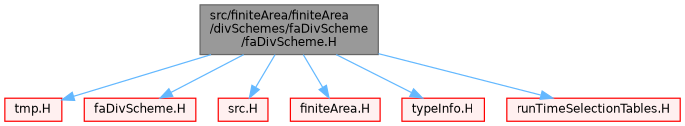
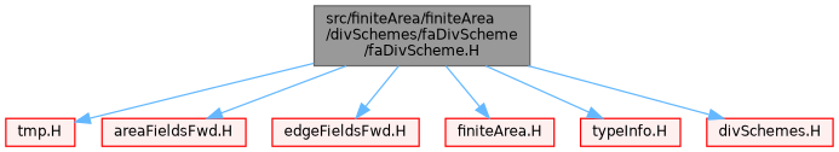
  digraph {
    node [color=red fillcolor="#FFF0F0" fontname=Helvetica fontsize=10 shape=box style=filled]
    edge [color=steelblue1 fontname=Helvetica fontsize=10 labelfontname=Helvetica labelfontsize=10 style=solid]
    n1 [color=gray40 fillcolor=grey60 fontcolor=black height=0.2 label="src/finiteArea/finiteArea\l/divSchemes/faDivScheme\l/faDivScheme.H" width=0.4]
    n2 [height=0.2 label="tmp.H" width=0.4]
-   n3 [height=0.2 label="faDivScheme.H" width=0.4]
-   n4 [height=0.2 label="src.H" width=0.4]
+   n3 [height=0.2 label="areaFieldsFwd.H" width=0.4]
+   n4 [height=0.2 label="edgeFieldsFwd.H" width=0.4]
    n5 [height=0.2 label="finiteArea.H" width=0.4]
    n6 [height=0.2 label="typeInfo.H" width=0.4]
-   n7 [height=0.2 label="runTimeSelectionTables.H" width=0.4]
+   n7 [height=0.2 label="divSchemes.H" width=0.4]
    n1 -> n2
    n1 -> n3
    n1 -> n4
    n1 -> n5
    n1 -> n6
    n1 -> n7
  }
